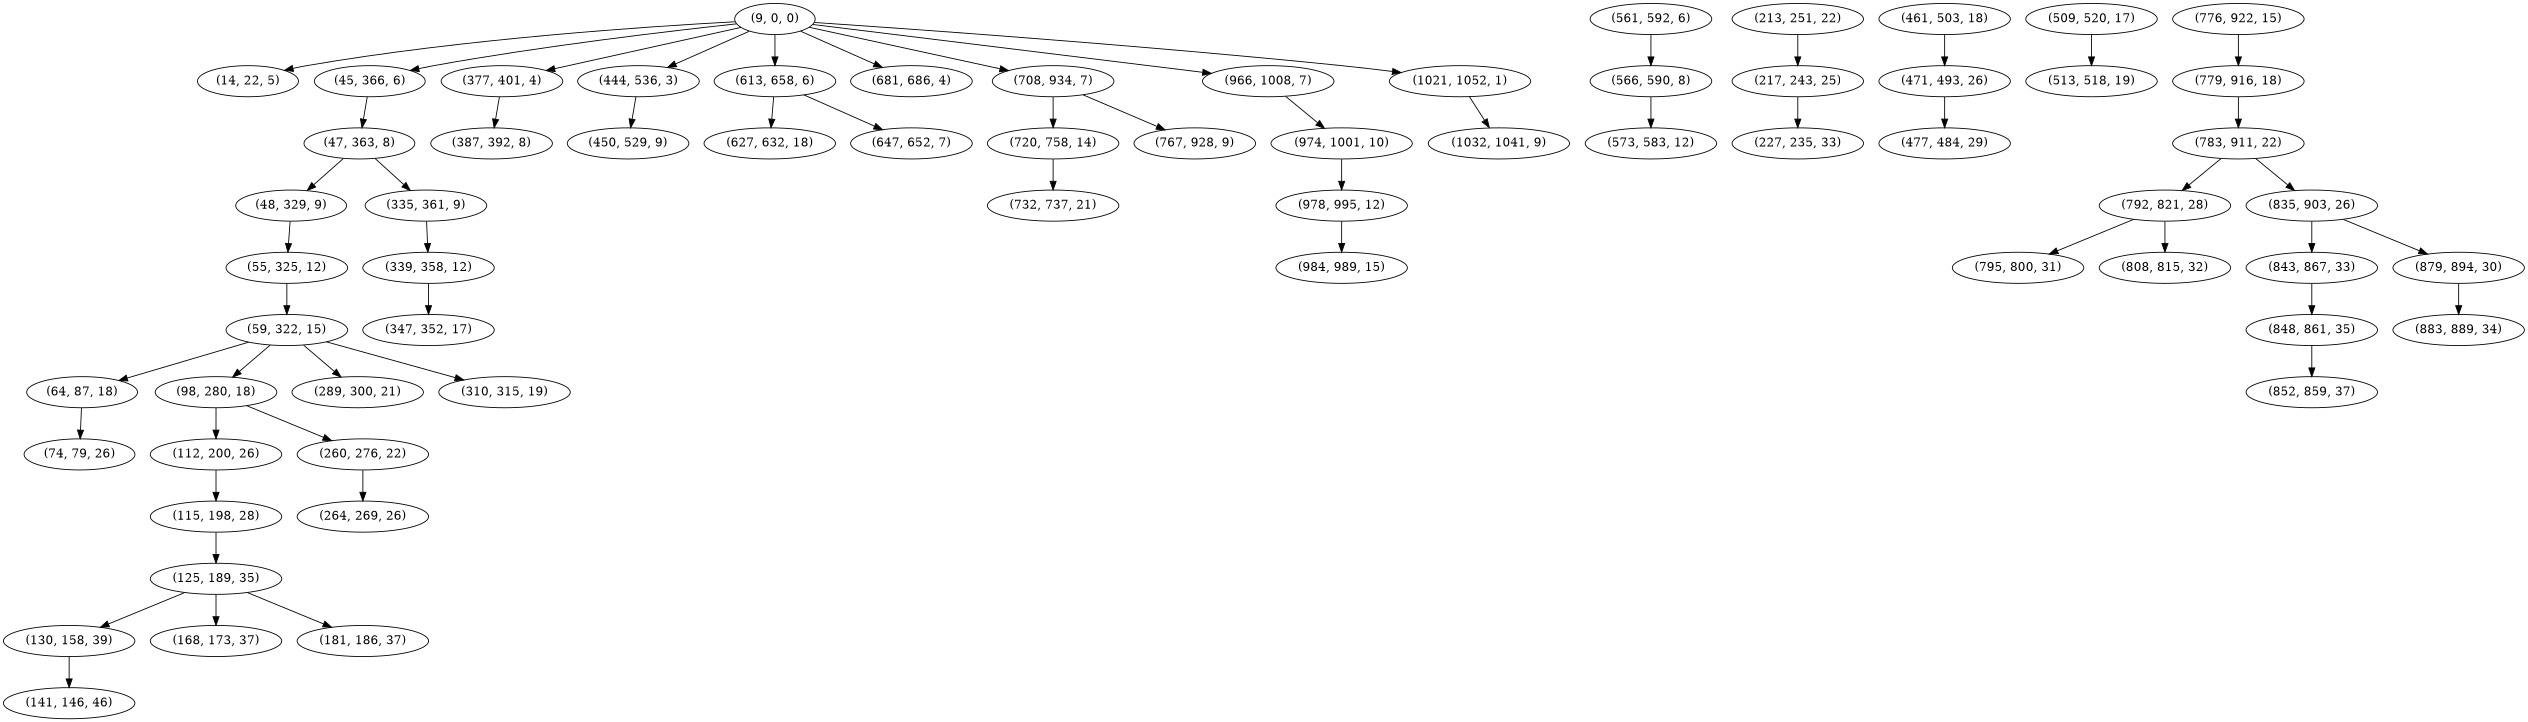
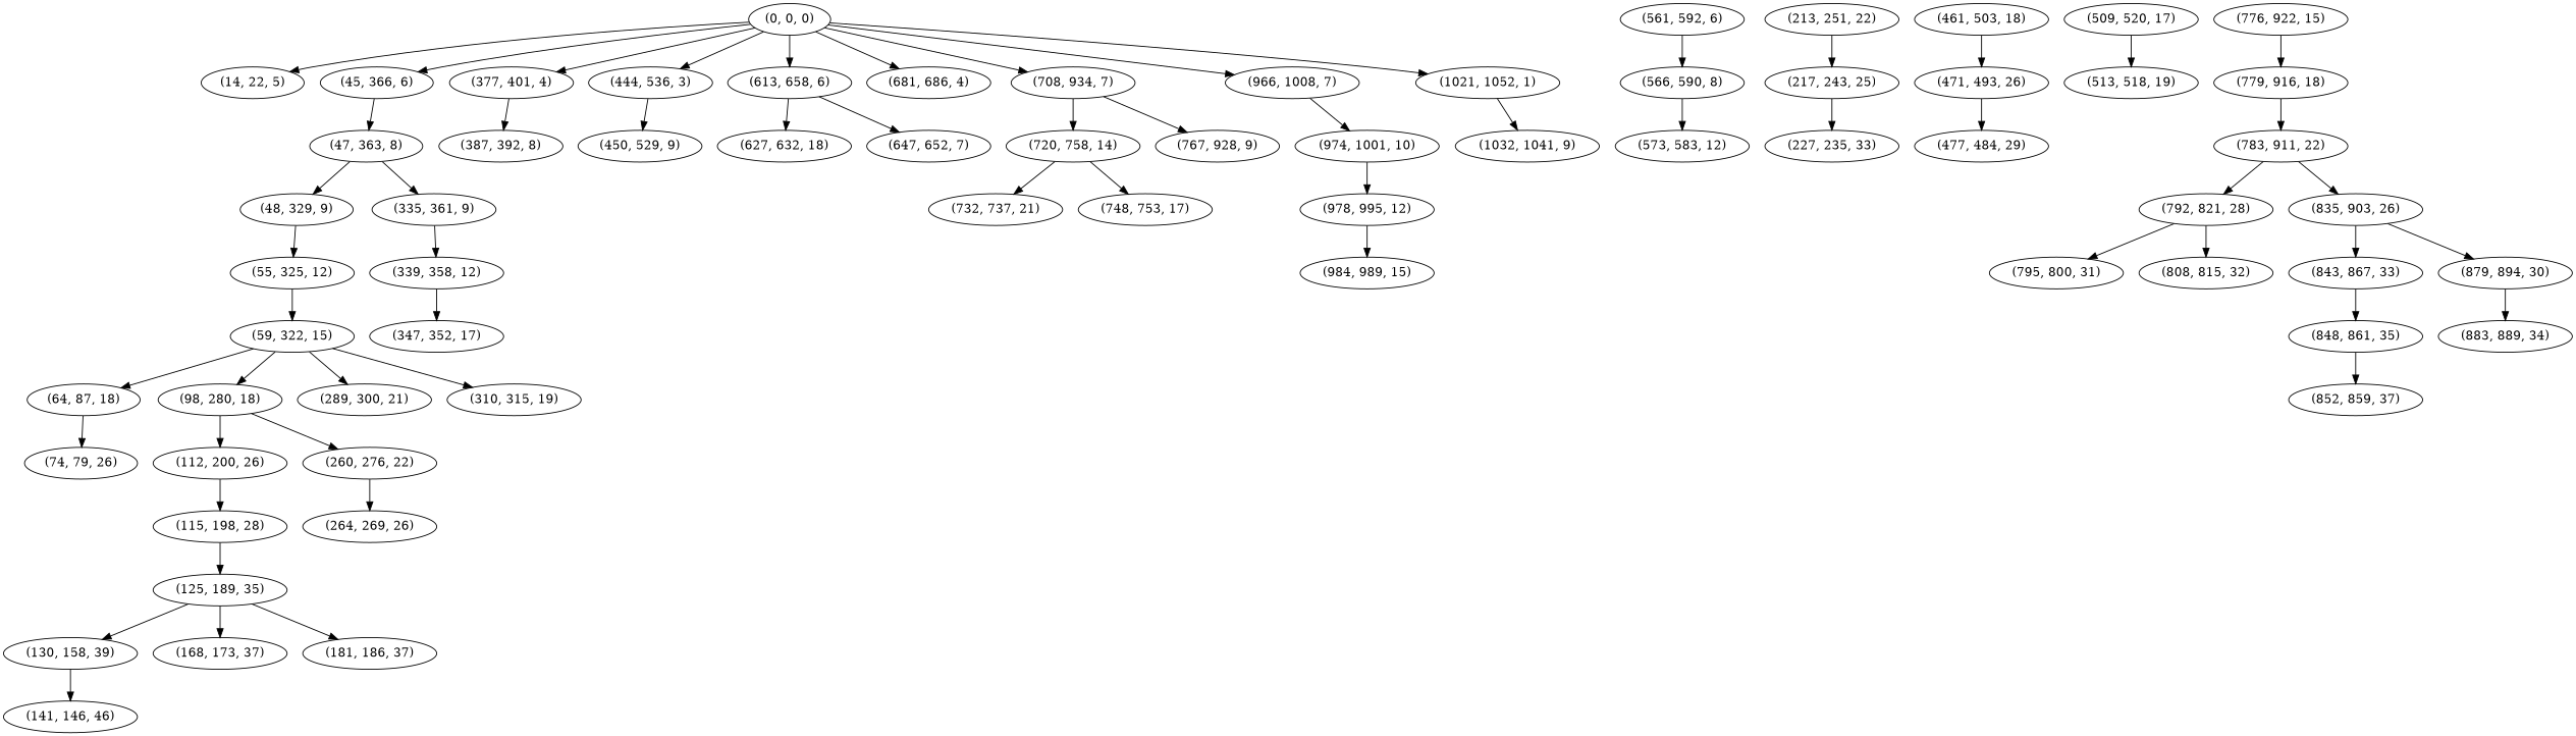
  digraph {
-   "(0, 0, 0)" [label="(9, 0, 0)"]
+   "(0, 0, 0)"
    "(14, 22, 5)"
    "(45, 366, 6)"
    "(377, 401, 4)"
    "(444, 536, 3)"
    "(613, 658, 6)"
    "(681, 686, 4)"
    "(708, 934, 7)"
    "(966, 1008, 7)"
    "(1021, 1052, 1)"
    "(47, 363, 8)"
    "(387, 392, 8)"
    "(450, 529, 9)"
    "(561, 592, 6)"
    "(566, 590, 8)"
    "(627, 632, 18)"
    "(647, 652, 7)"
    "(720, 758, 14)"
    "(767, 928, 9)"
    "(974, 1001, 10)"
    "(1032, 1041, 9)"
    "(48, 329, 9)"
    "(335, 361, 9)"
    "(55, 325, 12)"
    "(339, 358, 12)"
    "(59, 322, 15)"
    "(64, 87, 18)"
    "(98, 280, 18)"
    "(289, 300, 21)"
    "(310, 315, 19)"
    "(74, 79, 26)"
    "(112, 200, 26)"
    "(260, 276, 22)"
    "(115, 198, 28)"
    "(264, 269, 26)"
    "(125, 189, 35)"
    "(130, 158, 39)"
    "(168, 173, 37)"
    "(181, 186, 37)"
    "(141, 146, 46)"
    "(213, 251, 22)"
    "(217, 243, 25)"
    "(227, 235, 33)"
    "(347, 352, 17)"
    "(461, 503, 18)"
    "(471, 493, 26)"
    "(509, 520, 17)"
    "(513, 518, 19)"
    "(477, 484, 29)"
    "(573, 583, 12)"
    "(732, 737, 21)"
+   "(748, 753, 17)"
    "(776, 922, 15)"
    "(779, 916, 18)"
    "(783, 911, 22)"
    "(792, 821, 28)"
    "(835, 903, 26)"
    "(795, 800, 31)"
    "(808, 815, 32)"
    "(843, 867, 33)"
    "(879, 894, 30)"
    "(848, 861, 35)"
    "(883, 889, 34)"
    "(852, 859, 37)"
    "(978, 995, 12)"
    "(984, 989, 15)"
    "(0, 0, 0)" -> "(14, 22, 5)"
    "(0, 0, 0)" -> "(45, 366, 6)"
    "(0, 0, 0)" -> "(377, 401, 4)"
    "(0, 0, 0)" -> "(444, 536, 3)"
    "(0, 0, 0)" -> "(613, 658, 6)"
    "(0, 0, 0)" -> "(681, 686, 4)"
    "(0, 0, 0)" -> "(708, 934, 7)"
    "(0, 0, 0)" -> "(966, 1008, 7)"
    "(0, 0, 0)" -> "(1021, 1052, 1)"
    "(45, 366, 6)" -> "(47, 363, 8)"
    "(377, 401, 4)" -> "(387, 392, 8)"
    "(444, 536, 3)" -> "(450, 529, 9)"
    "(613, 658, 6)" -> "(627, 632, 18)"
    "(613, 658, 6)" -> "(647, 652, 7)"
    "(708, 934, 7)" -> "(720, 758, 14)"
    "(708, 934, 7)" -> "(767, 928, 9)"
    "(966, 1008, 7)" -> "(974, 1001, 10)"
    "(1021, 1052, 1)" -> "(1032, 1041, 9)"
    "(47, 363, 8)" -> "(48, 329, 9)"
    "(47, 363, 8)" -> "(335, 361, 9)"
    "(561, 592, 6)" -> "(566, 590, 8)"
    "(566, 590, 8)" -> "(573, 583, 12)"
    "(720, 758, 14)" -> "(732, 737, 21)"
+   "(720, 758, 14)" -> "(748, 753, 17)"
    "(974, 1001, 10)" -> "(978, 995, 12)"
    "(48, 329, 9)" -> "(55, 325, 12)"
    "(335, 361, 9)" -> "(339, 358, 12)"
    "(55, 325, 12)" -> "(59, 322, 15)"
    "(339, 358, 12)" -> "(347, 352, 17)"
    "(59, 322, 15)" -> "(64, 87, 18)"
    "(59, 322, 15)" -> "(98, 280, 18)"
    "(59, 322, 15)" -> "(289, 300, 21)"
    "(59, 322, 15)" -> "(310, 315, 19)"
    "(64, 87, 18)" -> "(74, 79, 26)"
    "(98, 280, 18)" -> "(112, 200, 26)"
    "(98, 280, 18)" -> "(260, 276, 22)"
    "(112, 200, 26)" -> "(115, 198, 28)"
    "(260, 276, 22)" -> "(264, 269, 26)"
    "(115, 198, 28)" -> "(125, 189, 35)"
    "(125, 189, 35)" -> "(130, 158, 39)"
    "(125, 189, 35)" -> "(168, 173, 37)"
    "(125, 189, 35)" -> "(181, 186, 37)"
    "(130, 158, 39)" -> "(141, 146, 46)"
    "(213, 251, 22)" -> "(217, 243, 25)"
    "(217, 243, 25)" -> "(227, 235, 33)"
    "(461, 503, 18)" -> "(471, 493, 26)"
    "(471, 493, 26)" -> "(477, 484, 29)"
    "(509, 520, 17)" -> "(513, 518, 19)"
    "(776, 922, 15)" -> "(779, 916, 18)"
    "(779, 916, 18)" -> "(783, 911, 22)"
    "(783, 911, 22)" -> "(792, 821, 28)"
    "(783, 911, 22)" -> "(835, 903, 26)"
    "(792, 821, 28)" -> "(795, 800, 31)"
    "(792, 821, 28)" -> "(808, 815, 32)"
    "(835, 903, 26)" -> "(843, 867, 33)"
    "(835, 903, 26)" -> "(879, 894, 30)"
    "(843, 867, 33)" -> "(848, 861, 35)"
    "(879, 894, 30)" -> "(883, 889, 34)"
    "(848, 861, 35)" -> "(852, 859, 37)"
    "(978, 995, 12)" -> "(984, 989, 15)"
  }
